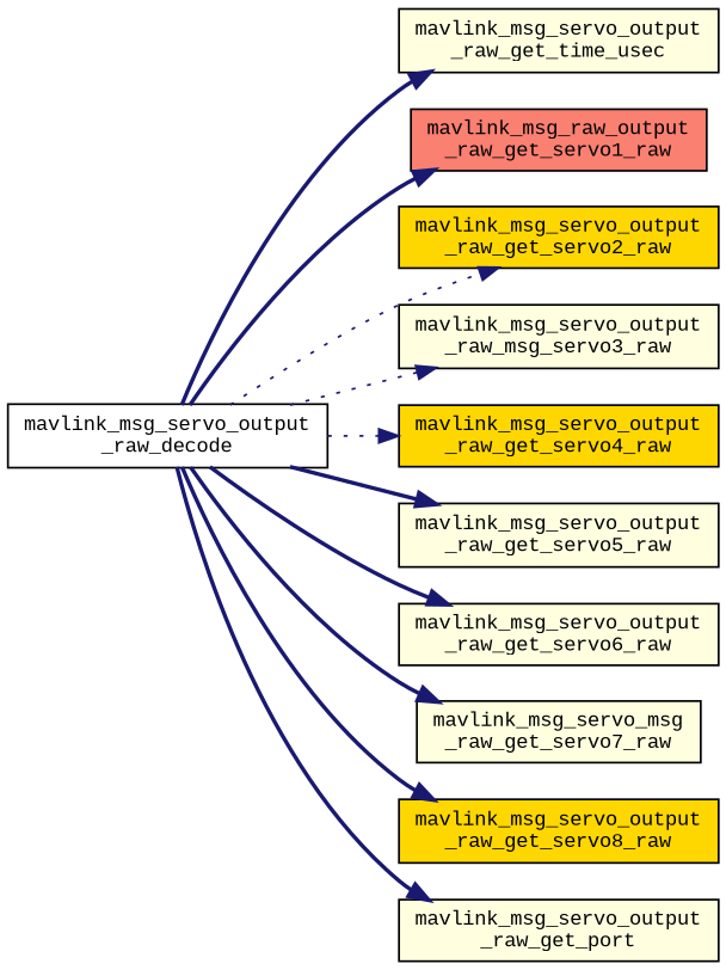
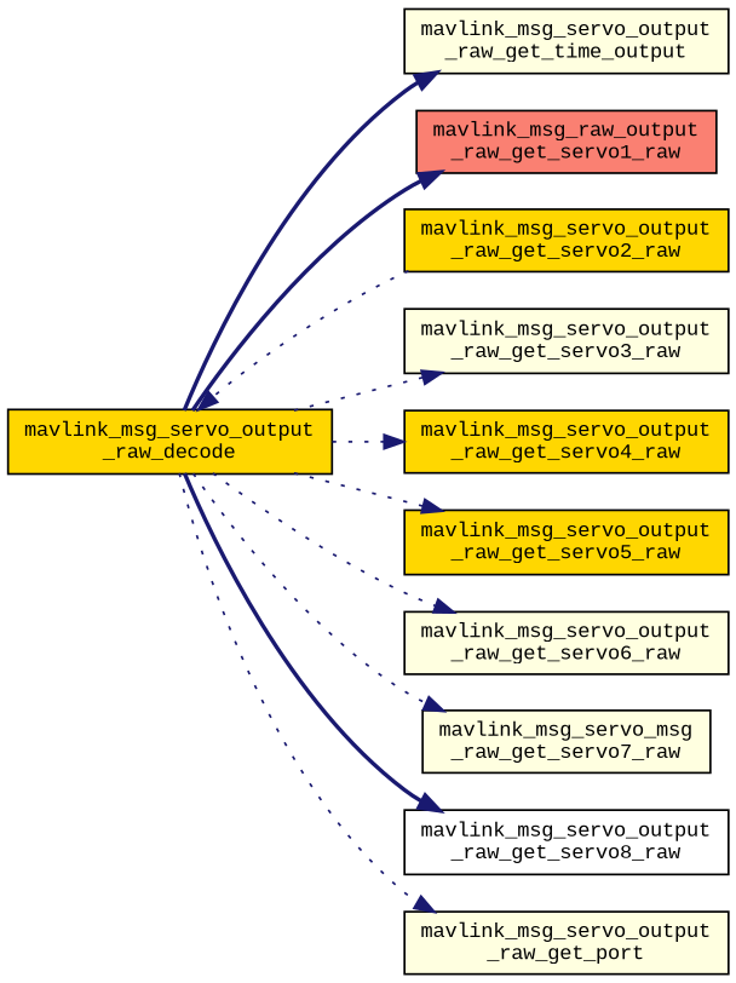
  digraph {
    fontname="Liberation Mono"
    rankdir=LR
    node [color=black fillcolor=lightyellow fontname="Liberation Mono" fontsize=10 shape=record style=filled]
    edge [color=midnightblue fontname="Liberation Mono" fontsize=10 labelfontname=Helvetica labelfontsize=10 style=bold]
-   n1 [fillcolor=white fontcolor=black height=0.2 label="mavlink_msg_servo_output\l_raw_decode" width=0.4]
-   n2 [height=0.2 label="mavlink_msg_servo_output\l_raw_get_time_usec" width=0.4]
+   n1 [fillcolor=gold fontcolor=black height=0.2 label="mavlink_msg_servo_output\l_raw_decode" width=0.4]
+   n2 [height=0.2 label="mavlink_msg_servo_output\l_raw_get_time_output" width=0.4]
    n3 [fillcolor=salmon height=0.2 label="mavlink_msg_raw_output\l_raw_get_servo1_raw" width=0.4]
    n4 [fillcolor=gold height=0.2 label="mavlink_msg_servo_output\l_raw_get_servo2_raw" width=0.4]
-   n5 [height=0.2 label="mavlink_msg_servo_output\l_raw_msg_servo3_raw" width=0.4]
+   n5 [height=0.2 label="mavlink_msg_servo_output\l_raw_get_servo3_raw" width=0.4]
    n6 [fillcolor=gold height=0.2 label="mavlink_msg_servo_output\l_raw_get_servo4_raw" width=0.4]
-   n7 [height=0.2 label="mavlink_msg_servo_output\l_raw_get_servo5_raw" width=0.4]
+   n7 [fillcolor=gold height=0.2 label="mavlink_msg_servo_output\l_raw_get_servo5_raw" width=0.4]
    n8 [height=0.2 label="mavlink_msg_servo_output\l_raw_get_servo6_raw" width=0.4]
    n9 [height=0.2 label="mavlink_msg_servo_msg\l_raw_get_servo7_raw" width=0.4]
-   n10 [fillcolor=gold height=0.2 label="mavlink_msg_servo_output\l_raw_get_servo8_raw" width=0.4]
+   n10 [fillcolor=white height=0.2 label="mavlink_msg_servo_output\l_raw_get_servo8_raw" width=0.4]
    n11 [height=0.2 label="mavlink_msg_servo_output\l_raw_get_port" width=0.4]
    n1 -> n2
    n1 -> n3
-   n1 -> n4 [style=dotted]
+   n4 -> n1 [style=dotted]
    n1 -> n5 [style=dotted]
    n1 -> n6 [style=dotted]
-   n1 -> n7
-   n1 -> n8
-   n1 -> n9
+   n1 -> n7 [style=dotted]
+   n1 -> n8 [style=dotted]
+   n1 -> n9 [style=dotted]
    n1 -> n10
-   n1 -> n11
+   n1 -> n11 [style=dotted]
  }
